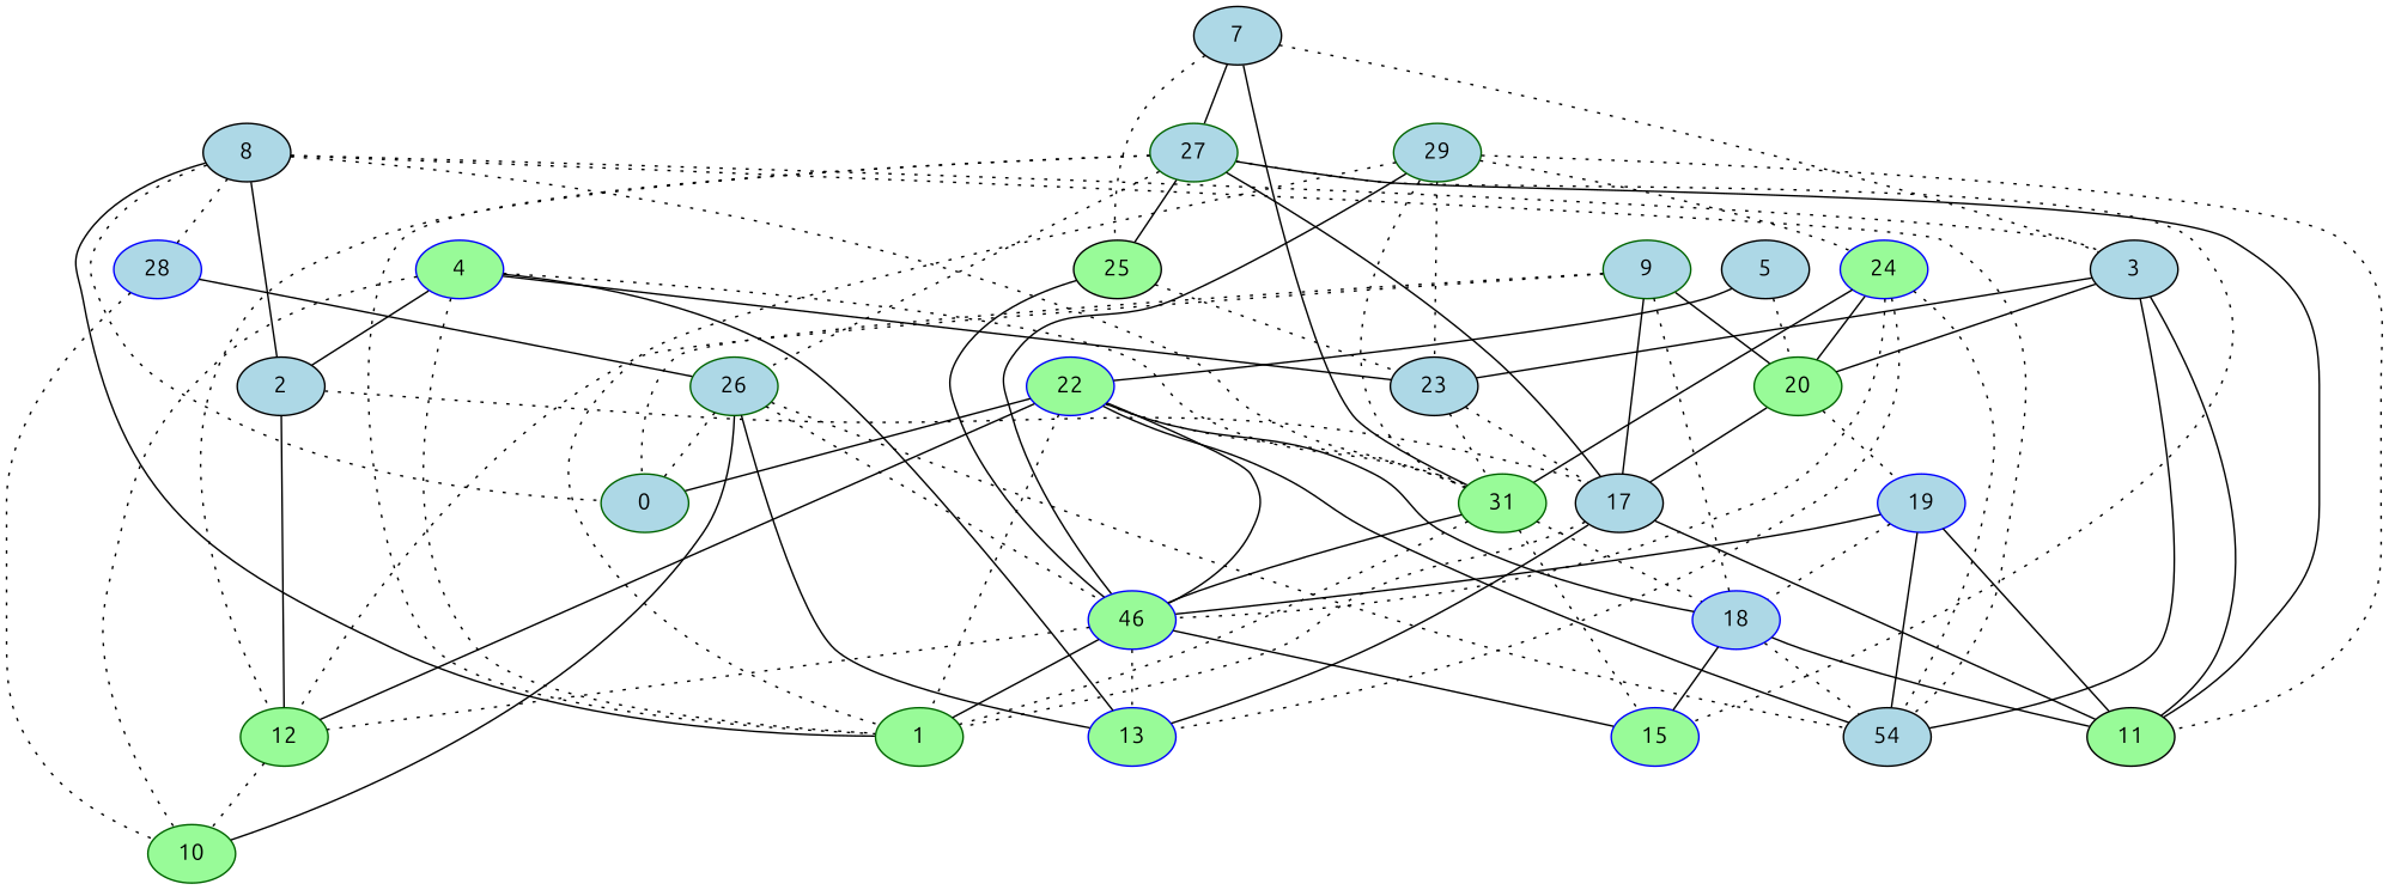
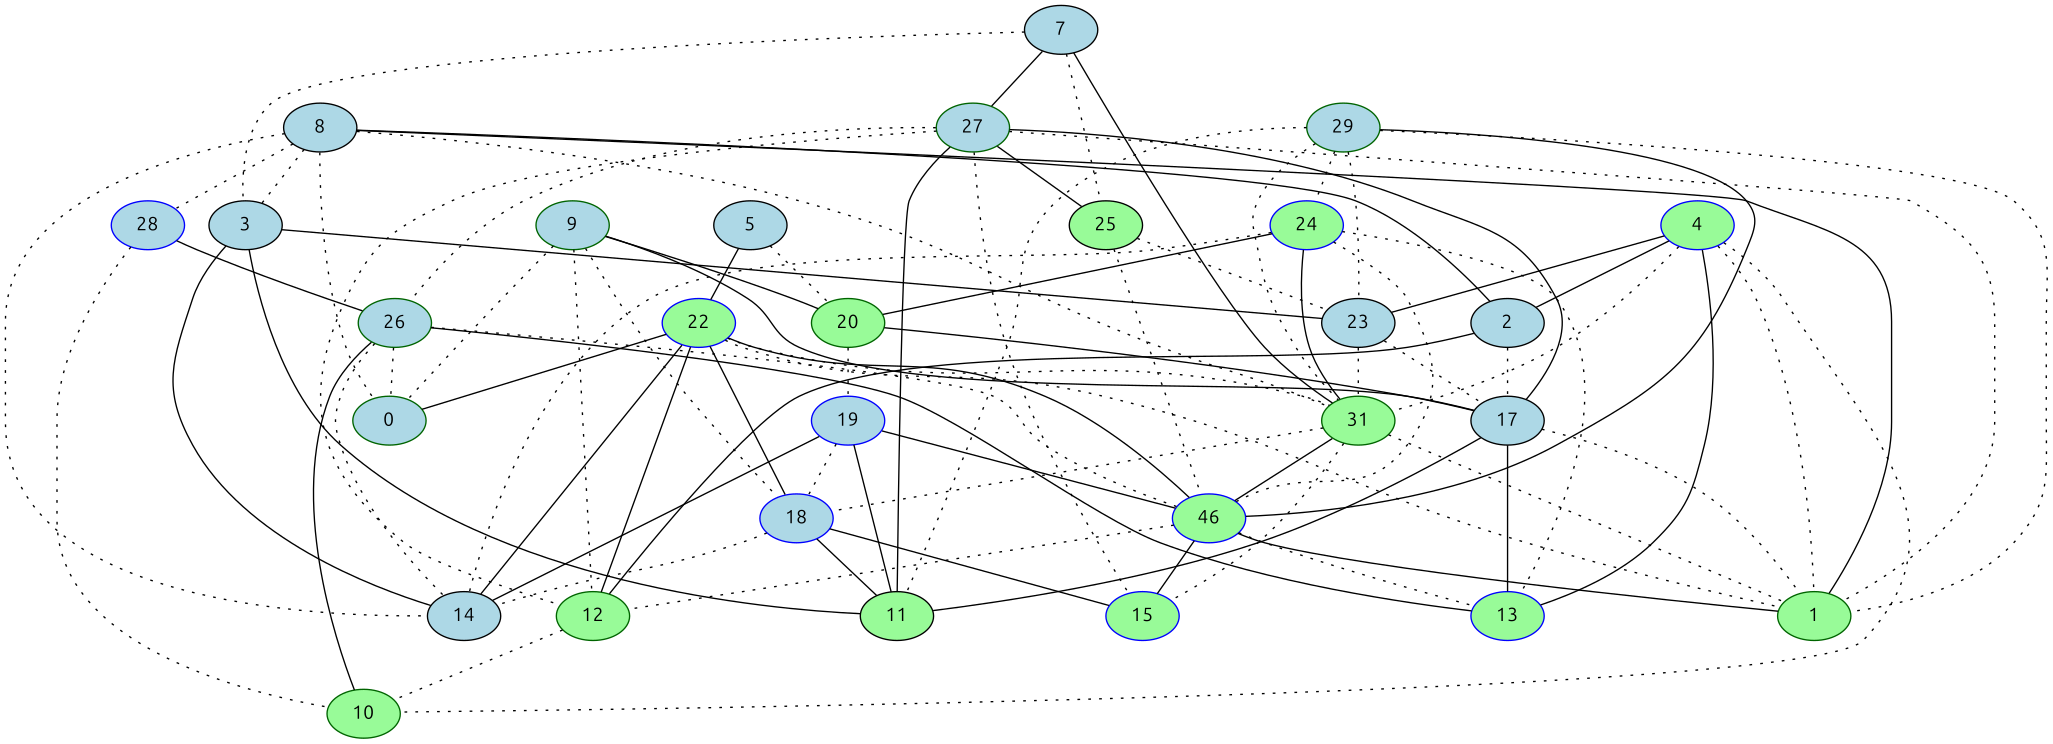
  digraph {
    fontname=Ubuntu
    node [color=darkgreen fillcolor=lightblue fontname=Ubuntu style=filled]
    edge [color=black dir=none fontname=Ubuntu style=dotted]
    9
    12 [fillcolor=palegreen]
    17 [color=black]
    18 [color=blue]
    22 [color=blue fillcolor=palegreen]
    20 [fillcolor=palegreen]
    10 [fillcolor=palegreen]
    1 [fillcolor=palegreen]
    11 [color=black fillcolor=palegreen]
    13 [color=blue fillcolor=palegreen]
-   14 [color=black label=54]
+   14 [color=black]
    15 [color=blue fillcolor=palegreen]
    0
    n14 [color=blue fillcolor=palegreen label=46]
    n15 [fillcolor=palegreen label=31]
    29
    24 [color=blue fillcolor=palegreen]
    23 [color=black]
    19 [color=blue]
    26
    28 [color=blue]
    5 [color=black]
    4 [color=blue fillcolor=palegreen]
    2 [color=black]
    27
    25 [color=black fillcolor=palegreen]
    7 [color=black]
    3 [color=black]
    8 [color=black]
    subgraph sub_1 {
      9
      12
      17
      18
      22
      20
      10
      1
      11
      13
      14
      15
      0
      n14
      n15
      29
      24
      23
      19
      26
      28
      5
      4
      2
      27
      25
      7
      3
      8
    }
    9 -> 12
    9 -> 17 [style=solid]
    9 -> 18
    9 -> 20 [style=solid]
    9 -> 0
    12 -> 10
    17 -> 1
    17 -> 11 [style=solid]
    17 -> 13 [style=solid]
    18 -> 11 [style=solid]
    18 -> 14
    18 -> 15 [style=solid]
    22 -> 12 [style=solid]
    22 -> 18 [style=solid]
    22 -> 1
    22 -> 14 [style=solid]
    22 -> 0 [style=solid]
    22 -> n14 [style=solid]
    22 -> n15
    20 -> 17 [style=solid]
    20 -> 19
    n14 -> 12
    n14 -> 1 [style=solid]
    n14 -> 13
    n14 -> 15 [style=solid]
    n15 -> 18
    n15 -> 1
    n15 -> 15
    n15 -> n14 [style=solid]
    29 -> 1
    29 -> 11
    29 -> n14 [style=solid]
    29 -> n15
    29 -> 24
    29 -> 23
    24 -> 20 [style=solid]
    24 -> 13
    24 -> 14
    24 -> n14
    24 -> n15 [style=solid]
    23 -> 17
    23 -> n15
    19 -> 18
    19 -> 11 [style=solid]
    19 -> 14 [style=solid]
    19 -> n14 [style=solid]
    26 -> 10 [style=solid]
    26 -> 13 [style=solid]
    26 -> 14
    26 -> 0
    26 -> n14
    28 -> 10
    28 -> 26 [style=solid]
    5 -> 22 [style=solid]
    5 -> 20
    4 -> 10
    4 -> 1
    4 -> 13 [style=solid]
    4 -> n15
    4 -> 23 [style=solid]
    4 -> 2 [style=solid]
    2 -> 12 [style=solid]
    2 -> 17
    27 -> 12
    27 -> 17 [style=solid]
    27 -> 1
    27 -> 11 [style=solid]
    27 -> 15
    27 -> 26
    27 -> 25 [style=solid]
-   25 -> n14 [style=solid]
+   25 -> n14
    25 -> 23
    7 -> n15 [style=solid]
    7 -> 27 [style=solid]
    7 -> 25
    7 -> 3
-   3 -> 20 [style=solid]
    3 -> 11 [style=solid]
    3 -> 14 [style=solid]
    3 -> 23 [style=solid]
    8 -> 1 [style=solid]
    8 -> 14
    8 -> 0
    8 -> n15
    8 -> 28
    8 -> 2 [style=solid]
    8 -> 3
  }
